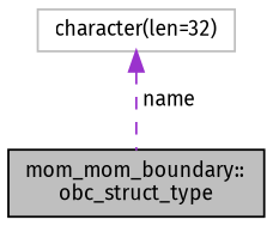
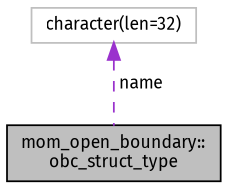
  digraph {
    fontname="Fira Sans"
    node [fontname="Fira Sans" fontsize=10 shape=record style=filled]
-   n1 [color=black fillcolor=grey75 fontcolor=black height=0.2 label="mom_mom_boundary::\lobc_struct_type" width=0.4]
+   n1 [color=black fillcolor=grey75 fontcolor=black height=0.2 label="mom_open_boundary::\lobc_struct_type" width=0.4]
    n2 [color=grey75 fillcolor=white height=0.2 label="character(len=32)" width=0.4]
    n2 -> n1 [color=darkorchid3 dir=back fontname="Fira Sans" fontsize=10 label=" name" labelfontname=Helvetica labelfontsize=10 style=dashed]
  }
